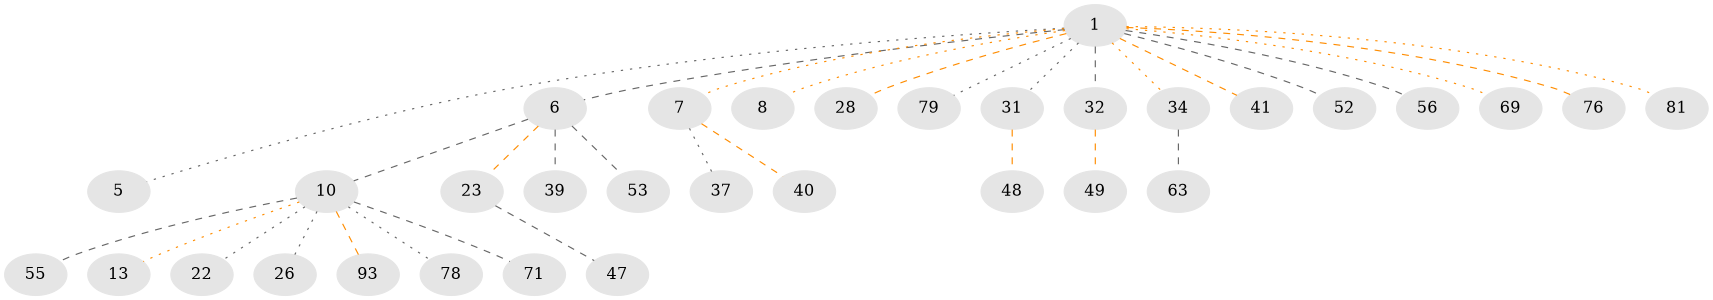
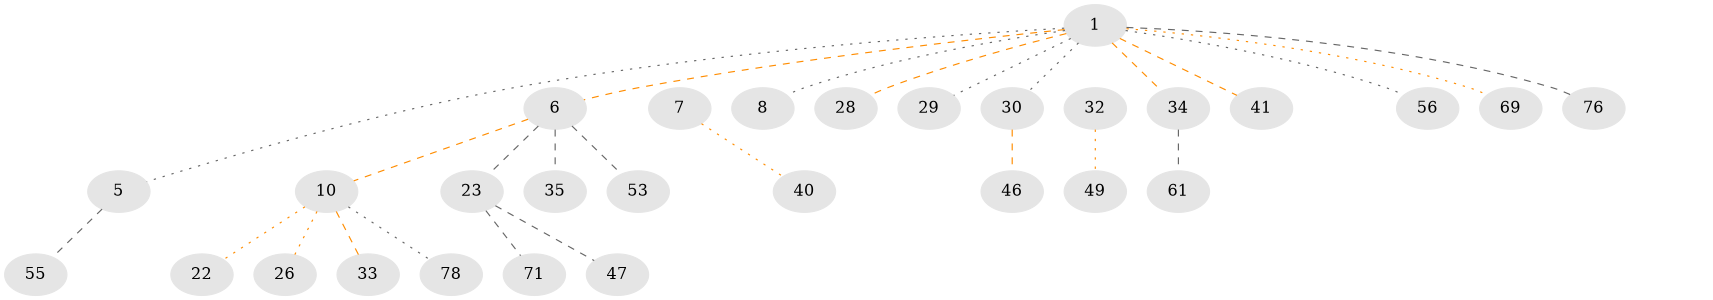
  graph {
    node [color=gray90 style=filled]
    edge [color=gray40 style=dashed]
    1 [super="+2+4+3+19"]
    5 [super="+50"]
    6 [super="+9+11+16"]
    7 [super="+21+51"]
    8 [super="+62"]
    28
-   29 [super="+86" label=79]
-   31
+   29 [super="+86"]
+   31 [label=30]
    32 [super="+39+89"]
    34 [super="+88"]
    41
-   52 [super="+83+80"]
    56
    69
    76 [super="+79"]
-   81 [super="+87"]
    55
    10 [super="+60+14+12"]
    23 [super="+24"]
-   35 [super="+66+70" label=39]
+   35 [super="+66+70"]
    53
-   37 [super="+54"]
    40
-   46 [super="+65" label=48]
+   46 [super="+65"]
    49
-   61 [label=63]
-   13 [super="+63"]
+   61
    22 [super="+84"]
    n29 [label=26]
-   33 [super="+38" label=93]
+   33 [super="+38"]
    71 [super="+77"]
    78
    47
    1 -- 5 [style=dotted]
-   1 -- 6
-   1 -- 7 [color=darkorange style=dotted]
-   1 -- 8 [color=darkorange style=dotted]
+   1 -- 6 [color=darkorange]
+   1 -- 8 [style=dotted]
    1 -- 28 [color=darkorange]
    1 -- 29 [style=dotted]
    1 -- 31 [style=dotted]
-   1 -- 32
-   1 -- 34 [color=darkorange style=dotted]
+   1 -- 34 [color=darkorange]
    1 -- 41 [color=darkorange]
-   1 -- 52
-   1 -- 56
+   1 -- 56 [style=dotted]
    1 -- 69 [color=darkorange style=dotted]
-   1 -- 76 [color=darkorange]
-   1 -- 81 [color=darkorange style=dotted]
-   10 -- 55
-   6 -- 10
-   6 -- 23 [color=darkorange]
+   1 -- 76
+   5 -- 55
+   6 -- 10 [color=darkorange]
+   6 -- 23
    6 -- 35
    6 -- 53
-   7 -- 37 [style=dotted]
-   7 -- 40 [color=darkorange]
+   7 -- 40 [color=darkorange style=dotted]
    31 -- 46 [color=darkorange]
-   32 -- 49 [color=darkorange]
+   32 -- 49 [color=darkorange style=dotted]
    34 -- 61
-   10 -- 13 [color=darkorange style=dotted]
-   10 -- 22 [style=dotted]
-   10 -- n29 [style=dotted]
+   10 -- 22 [color=darkorange style=dotted]
+   10 -- n29 [color=darkorange style=dotted]
    10 -- 33 [color=darkorange]
-   10 -- 71
+   23 -- 71
    10 -- 78 [style=dotted]
    23 -- 47
  }
